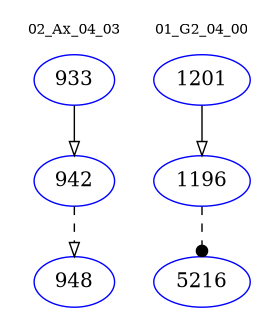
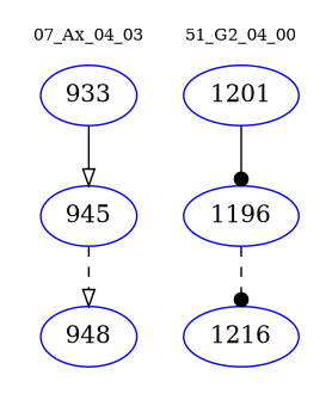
  digraph {
    node [color=blue]
    edge [arrowhead=onormal color=black style=dashed]
-   n1 [label=942]
+   n1 [label=945]
    n2 [label=933]
    n3 [label=948]
    n4 [label=1201]
    n5 [label=1196]
-   n6 [label=5216]
+   n6 [label=1216]
    subgraph cluster_1 {
      color=white
      fontsize=10
-     label="02_Ax_04_03"
+     label="07_Ax_04_03"
      n1
      n2
      n3
    }
    subgraph cluster_2 {
      color=white
      fontsize=10
-     label="01_G2_04_00"
+     label="51_G2_04_00"
      n4
      n5
      n6
    }
    n1 -> n3
    n2 -> n1 [style=solid]
-   n4 -> n5 [style=solid]
+   n4 -> n5 [arrowhead=dot style=solid]
    n5 -> n6 [arrowhead=dot]
  }
